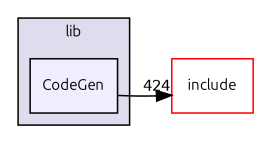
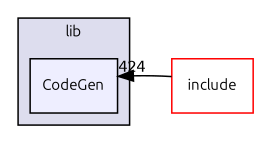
  digraph {
    compound=true
    rankdir=LR
    fontname=Ubuntu
    node [fontname=Ubuntu fontsize=10 shape=box]
    n1 [fillcolor="#eeeeff" label=CodeGen pencolor=black style=filled]
    n2 [color=red label=include]
    subgraph cluster_1 {
      bgcolor="#ddddee"
      fontsize=10
      label=lib
      pencolor=black
      n1
    }
-   n1 -> n2 [headlabel=424 labeldistance=1.5 labelfontname=Helvetica labelfontsize=10 fontname=Ubuntu]
+   n2 -> n1 [headlabel=424 labeldistance=1.5 labelfontname=Helvetica labelfontsize=10 fontname=Ubuntu]
  }
